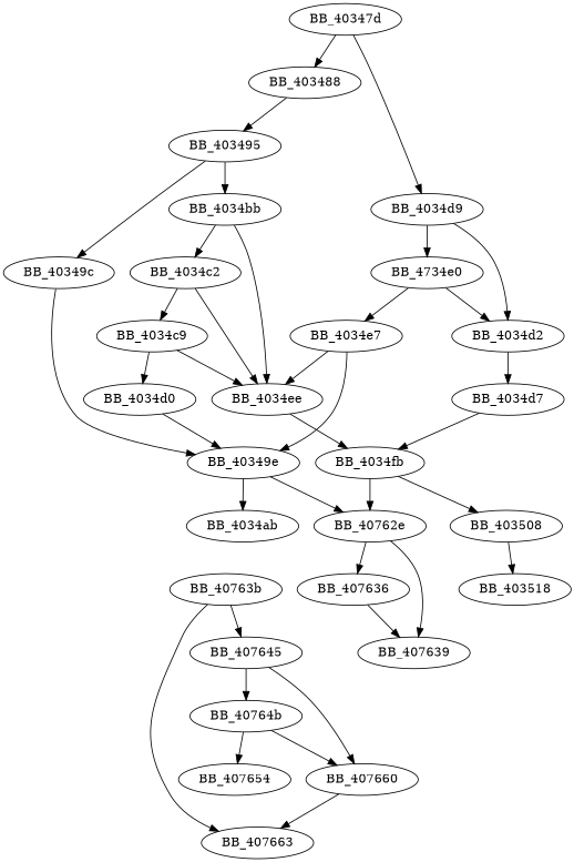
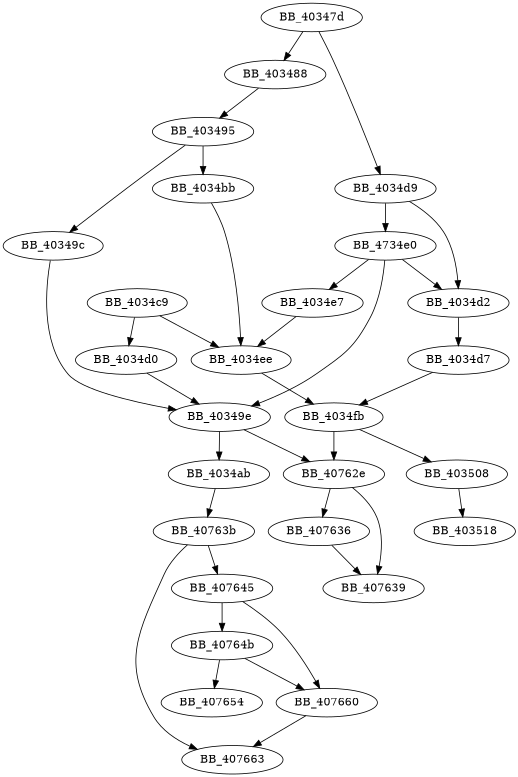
  digraph {
    BB_40347d
    BB_403488
    BB_4034d9
    BB_403495
    BB_4034d2
    n6 [label=BB_4734e0]
    BB_40349c
    BB_4034bb
    BB_4034d7
    BB_4034e7
    BB_40349e
-   BB_4034c2
    BB_4034ee
    BB_4034ab
    BB_40762e
    BB_4034c9
    BB_4034fb
    BB_40763b
    BB_407636
    BB_407639
    BB_407645
    BB_407663
    BB_40764b
    BB_407660
    BB_4034d0
    BB_403508
    BB_403518
    BB_407654
    BB_40347d -> BB_403488
    BB_40347d -> BB_4034d9
    BB_403488 -> BB_403495
    BB_4034d9 -> BB_4034d2
    BB_4034d9 -> n6
    BB_403495 -> BB_40349c
    BB_403495 -> BB_4034bb
    BB_4034d2 -> BB_4034d7
    n6 -> BB_4034d2
    n6 -> BB_4034e7
    BB_40349c -> BB_40349e
-   BB_4034bb -> BB_4034c2
    BB_4034bb -> BB_4034ee
    BB_4034d7 -> BB_4034fb
-   BB_4034e7 -> BB_40349e
+   n6 -> BB_40349e
    BB_4034e7 -> BB_4034ee
    BB_40349e -> BB_4034ab
    BB_40349e -> BB_40762e
-   BB_4034c2 -> BB_4034ee
-   BB_4034c2 -> BB_4034c9
    BB_4034ee -> BB_4034fb
+   BB_4034ab -> BB_40763b
    BB_40762e -> BB_407636
    BB_40762e -> BB_407639
    BB_4034c9 -> BB_4034ee
    BB_4034c9 -> BB_4034d0
    BB_4034fb -> BB_40762e
    BB_4034fb -> BB_403508
    BB_40763b -> BB_407645
    BB_40763b -> BB_407663
    BB_407636 -> BB_407639
    BB_407645 -> BB_40764b
    BB_407645 -> BB_407660
    BB_40764b -> BB_407660
    BB_40764b -> BB_407654
    BB_407660 -> BB_407663
    BB_4034d0 -> BB_40349e
    BB_403508 -> BB_403518
  }
